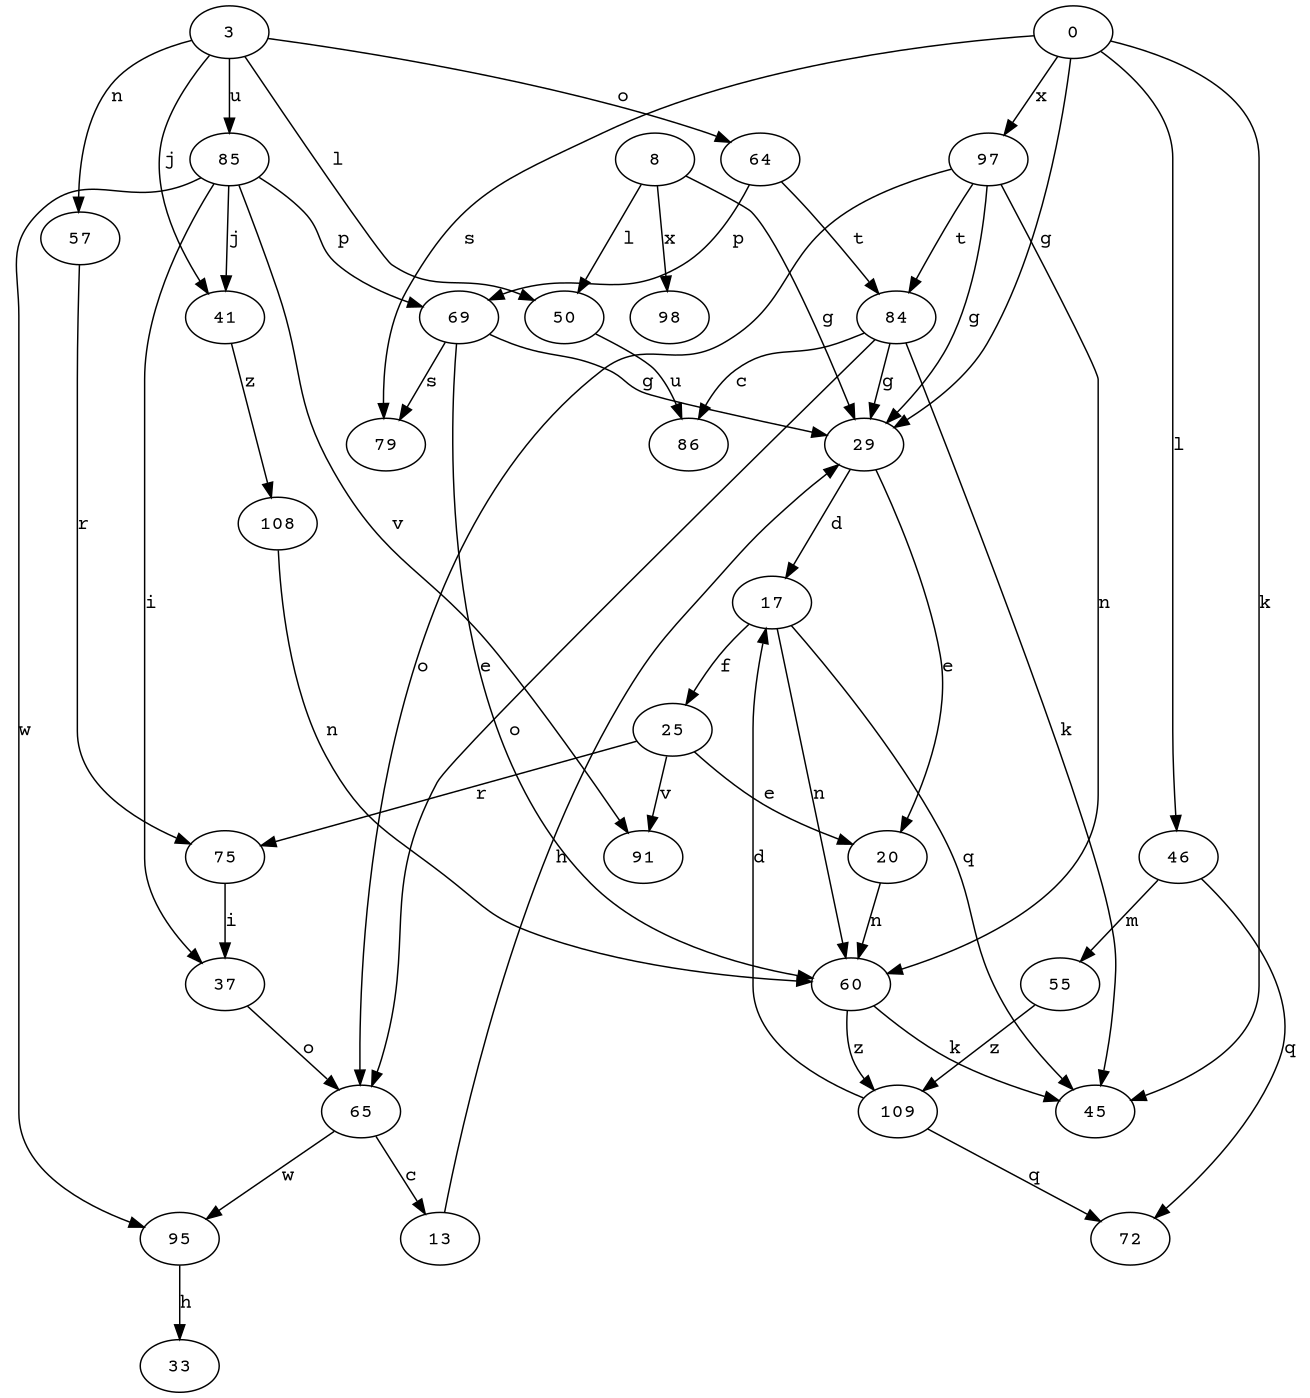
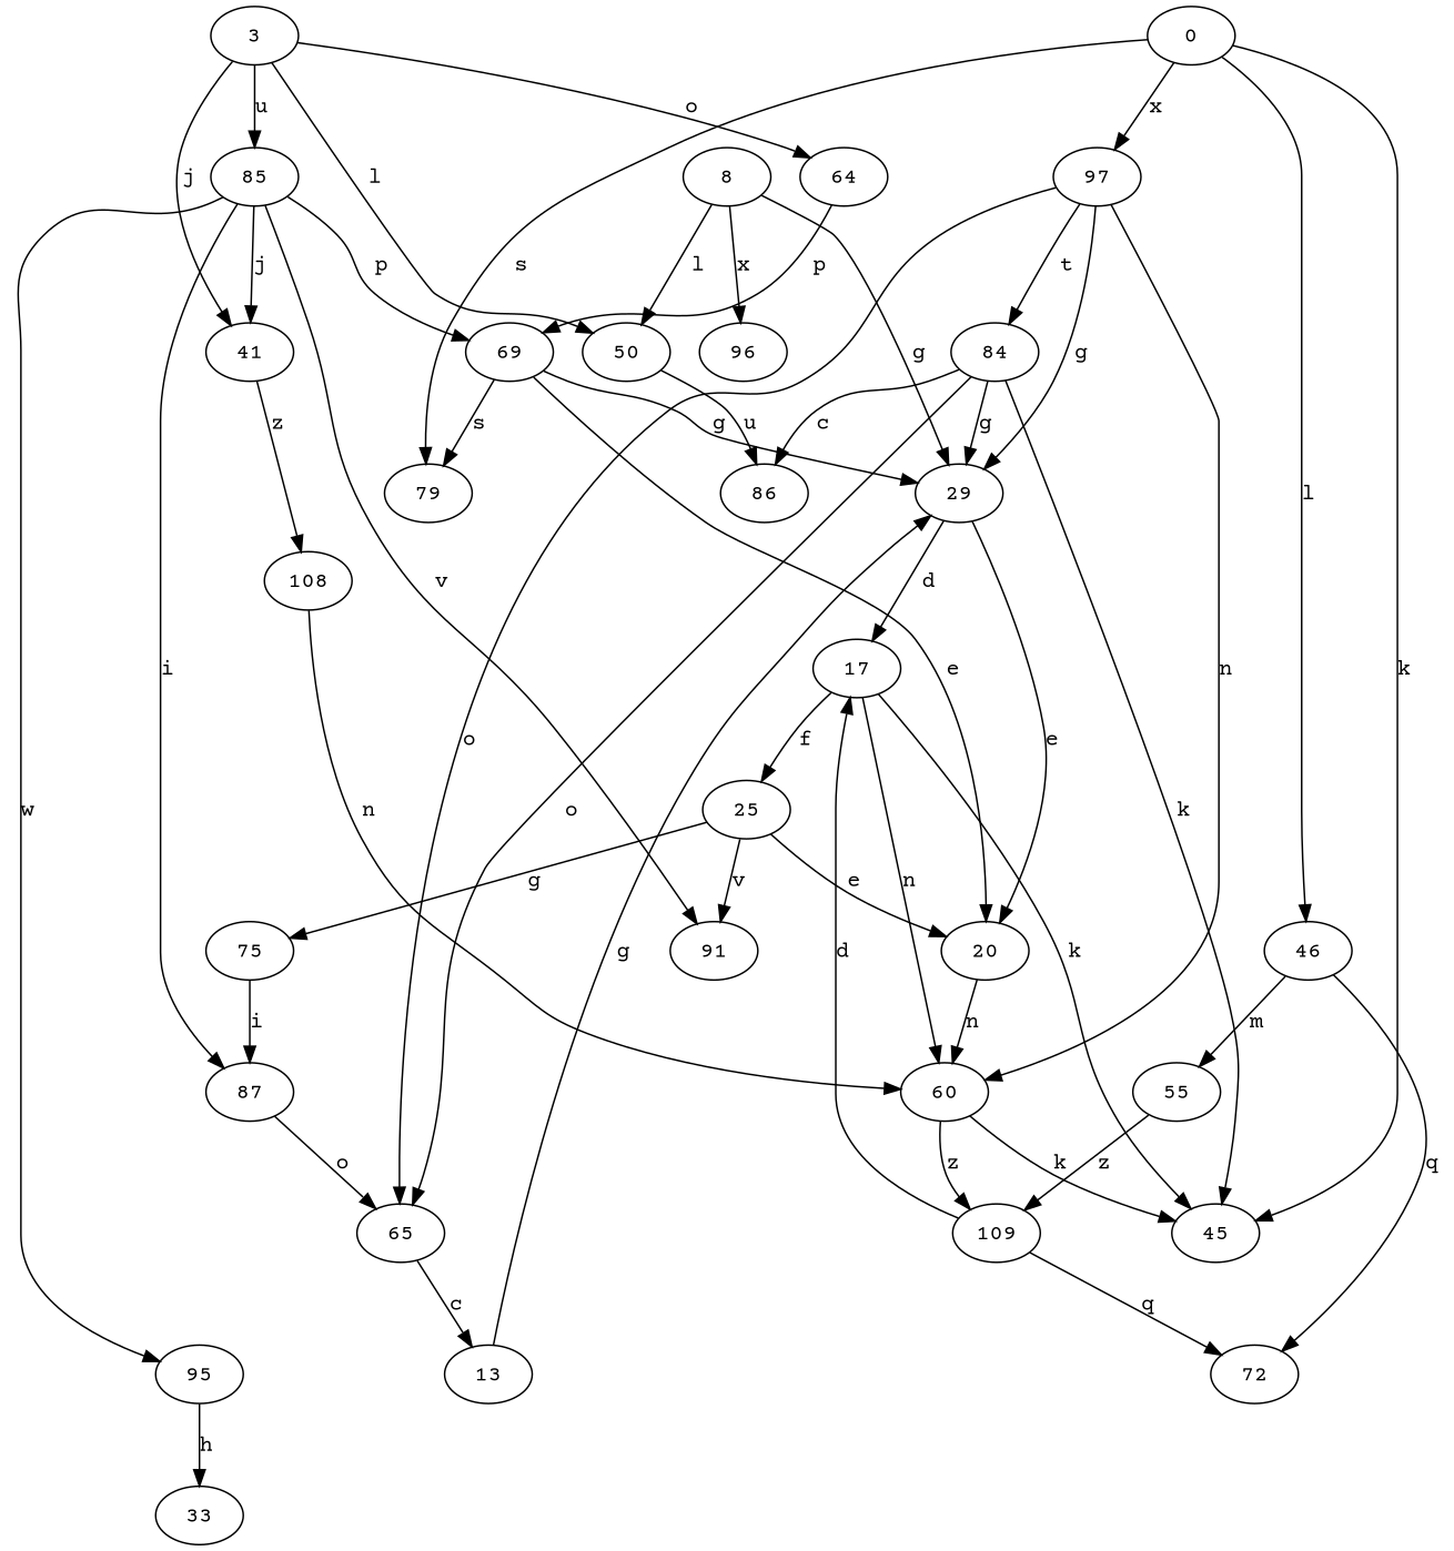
  strict digraph {
    fontname="Courier Prime"
    node [fontname="Courier Prime"]
    edge [fontname="Courier Prime"]
    0
    29
    45
    46
    79
    97
    17
    20
    55
    72
    60
    65
    84
    3
    41
    50
-   57
    64
    85
    108
    86
    75
    69
    91
-   37
+   37 [label=87]
    95
    8
-   98
+   98 [label=96]
    13
    25
    109
    33
-   0 -> 29 [label=g]
    0 -> 45 [label=k]
    0 -> 46 [label=l]
    0 -> 79 [label=s]
    0 -> 97 [label=x]
    29 -> 17 [label=d]
    29 -> 20 [label=e]
    46 -> 55 [label=m]
    46 -> 72 [label=q]
    97 -> 29 [label=g]
    97 -> 60 [label=n]
    97 -> 65 [label=o]
    97 -> 84 [label=t]
-   17 -> 45 [label=q]
+   17 -> 45 [label=k]
    17 -> 60 [label=n]
    17 -> 25 [label=f]
    20 -> 60 [label=n]
    55 -> 109 [label=z]
    60 -> 45 [label=k]
    60 -> 109 [label=z]
-   65 -> 95 [label=w]
    65 -> 13 [label=c]
    84 -> 29 [label=g]
    84 -> 45 [label=k]
    84 -> 65 [label=o]
    84 -> 86 [label=c]
    3 -> 41 [label=j]
    3 -> 50 [label=l]
-   3 -> 57 [label=n]
    3 -> 64 [label=o]
    3 -> 85 [label=u]
    41 -> 108 [label=z]
    50 -> 86 [label=u]
-   57 -> 75 [label=r]
-   64 -> 84 [label=t]
    64 -> 69 [label=p]
    85 -> 41 [label=j]
    85 -> 69 [label=p]
    85 -> 91 [label=v]
    85 -> 37 [label=i]
    85 -> 95 [label=w]
    108 -> 60 [label=n]
    75 -> 37 [label=i]
    69 -> 29 [label=g]
    69 -> 79 [label=s]
-   69 -> 60 [label=e]
+   69 -> 20 [label=e]
    37 -> 65 [label=o]
    95 -> 33 [label=h]
    8 -> 29 [label=g]
    8 -> 50 [label=l]
    8 -> 98 [label=x]
-   13 -> 29 [label=h]
+   13 -> 29 [label=g]
    25 -> 20 [label=e]
-   25 -> 75 [label=r]
+   25 -> 75 [label=g]
    25 -> 91 [label=v]
    109 -> 17 [label=d]
    109 -> 72 [label=q]
  }
